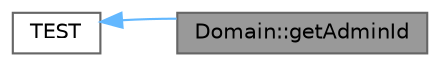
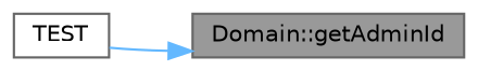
  digraph {
    rankdir=RL
    node [fontname=Helvetica fontsize=10 shape=box style=filled]
    n1 [color=gray40 fillcolor=grey60 fontcolor=black height=0.2 label="Domain::getAdminId" width=0.4]
    n2 [color=grey40 fillcolor=white height=0.2 label=TEST width=0.4]
-   n2 -> n1 [color=steelblue1 dir=back fontname=Helvetica fontsize=10 labelfontname=Helvetica labelfontsize=10 style=solid]
+   n1 -> n2 [color=steelblue1 dir=back fontname=Helvetica fontsize=10 labelfontname=Helvetica labelfontsize=10 style=solid]
  }
